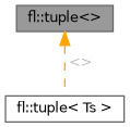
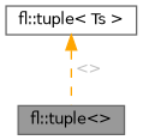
  digraph {
    node [color=gray40 fontname=Helvetica fontsize=10 shape=box style=filled]
    n1 [fillcolor=grey60 fontcolor=black height=0.2 label="fl::tuple\<\>" width=0.4]
    n2 [fillcolor=white height=0.2 label="fl::tuple\< Ts \>" width=0.4]
-   n1 -> n2 [color=orange dir=back fontcolor=grey fontname=Helvetica fontsize=10 label=" \<\>" labelfontname=Helvetica labelfontsize=10 style=dashed]
+   n2 -> n1 [color=orange dir=back fontcolor=grey fontname=Helvetica fontsize=10 label=" \<\>" labelfontname=Helvetica labelfontsize=10 style=dashed]
  }
